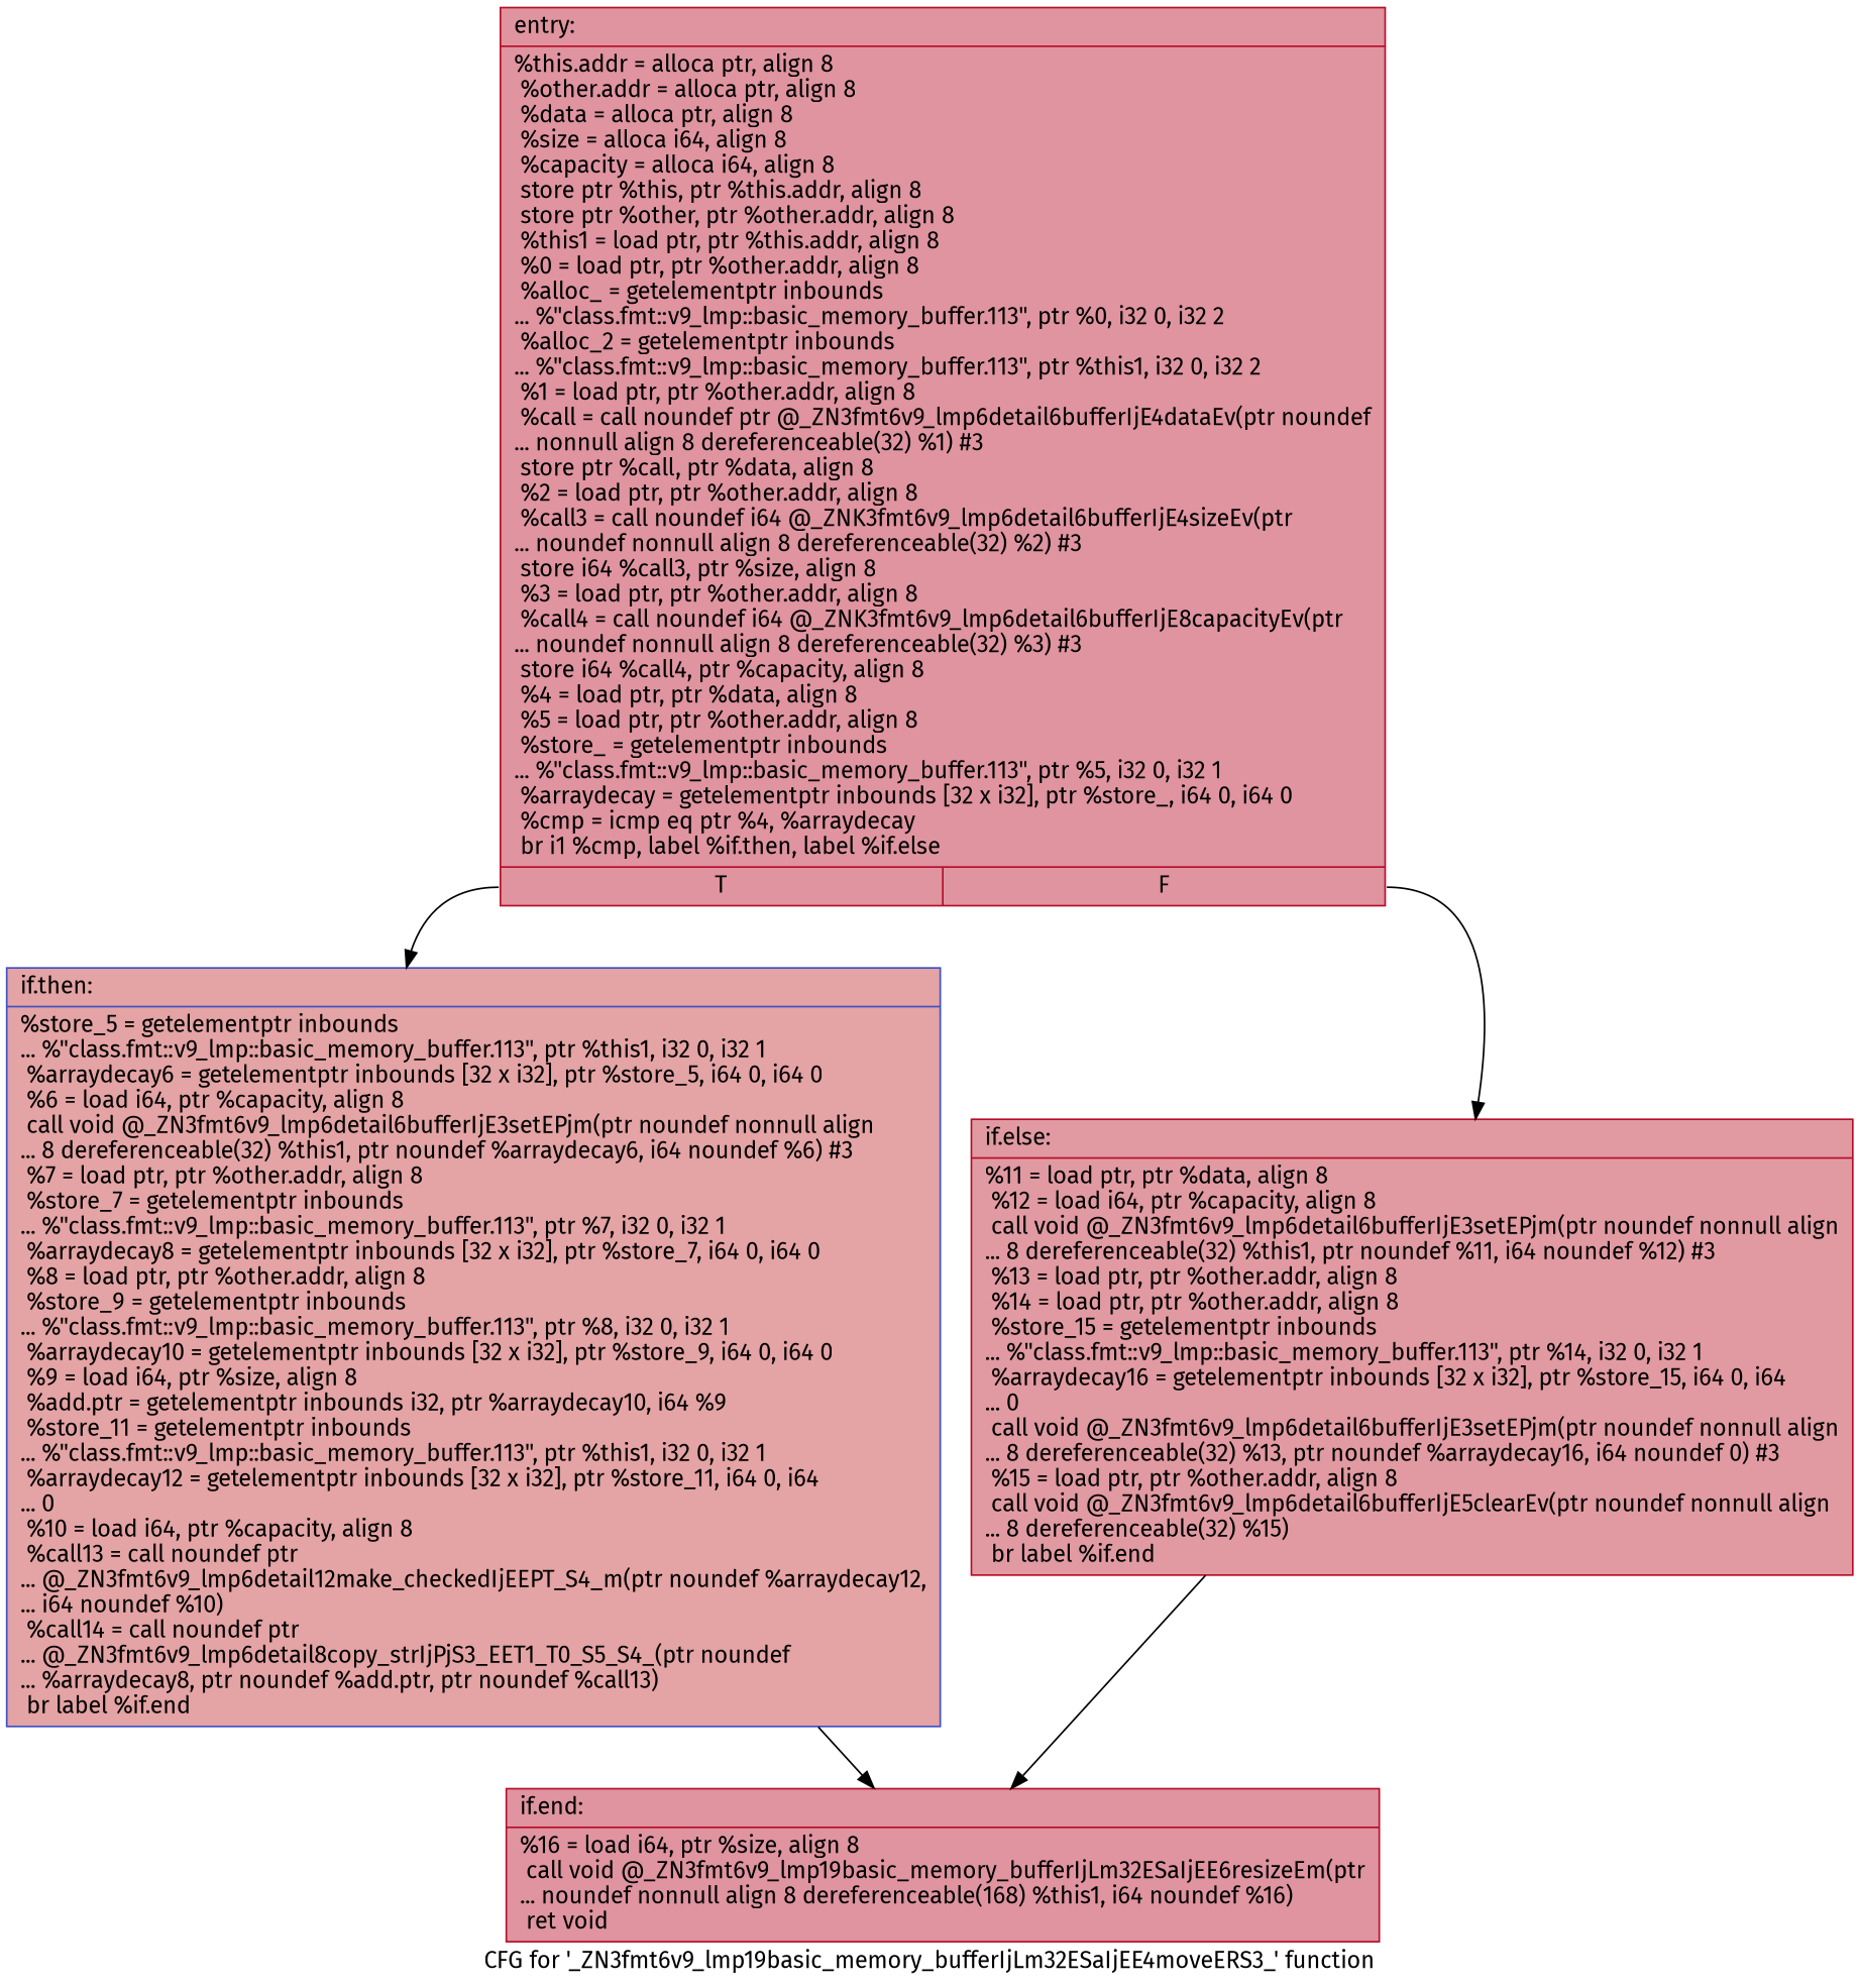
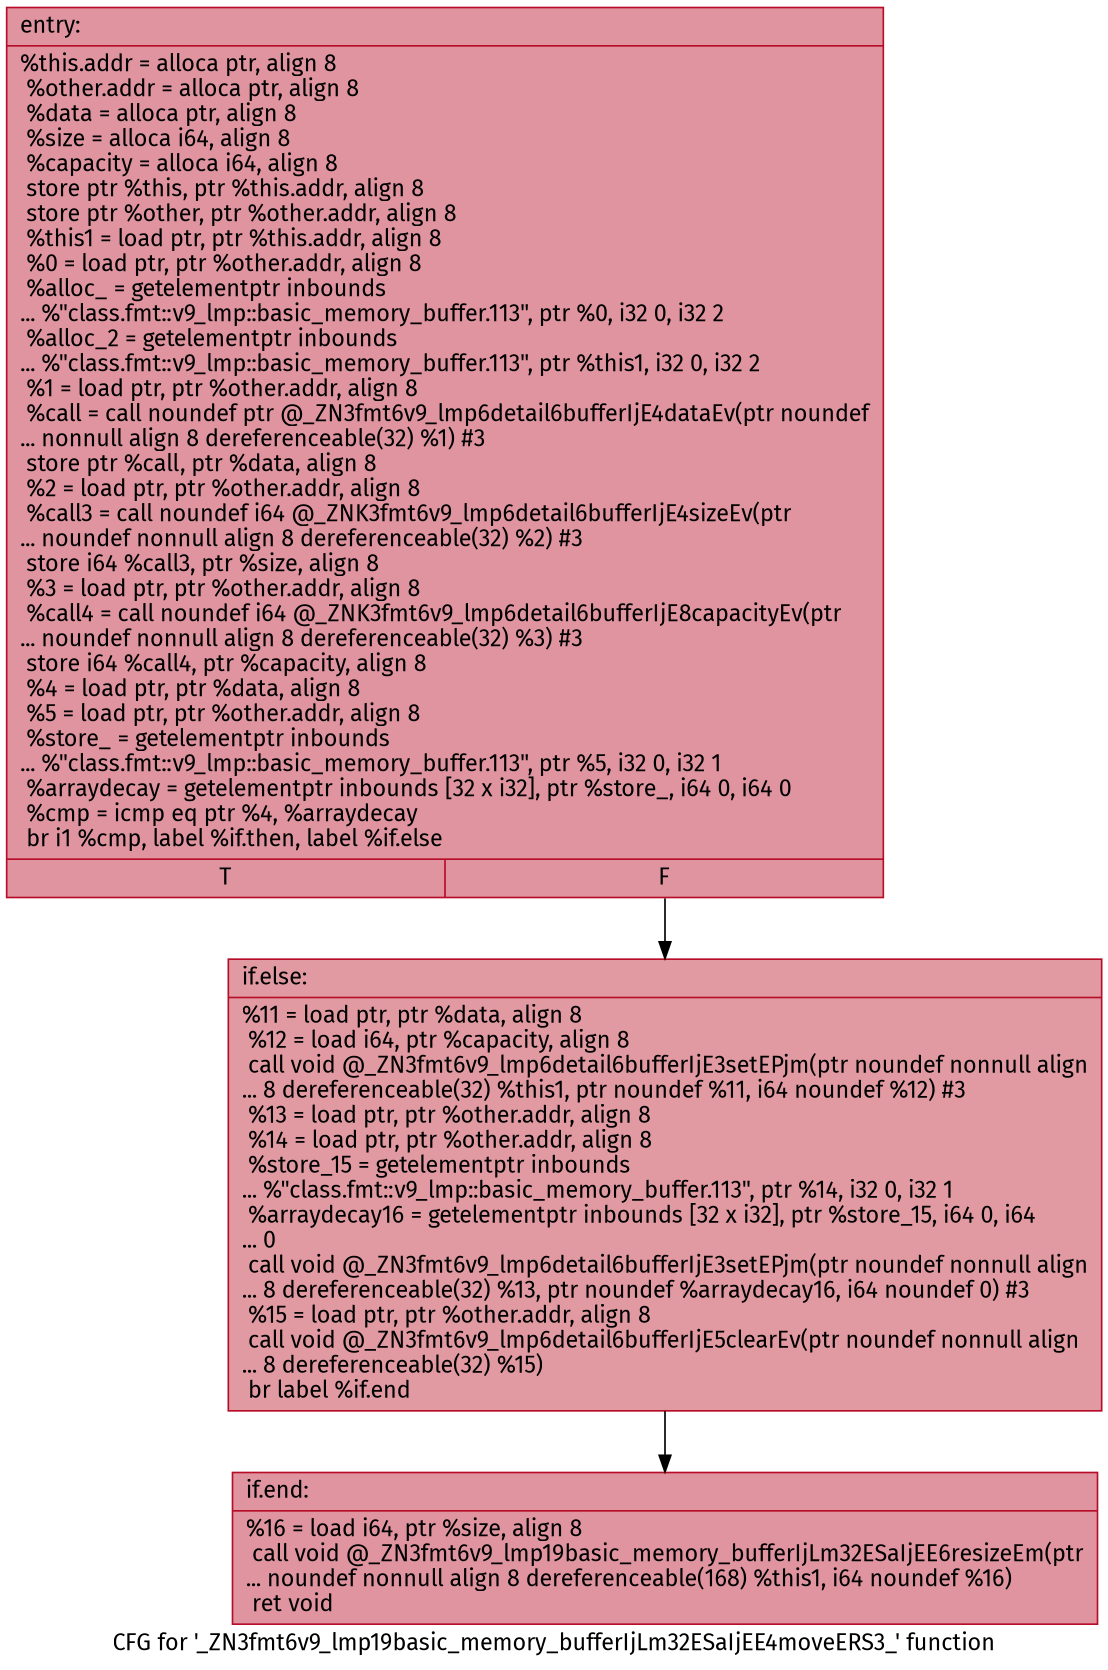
  digraph {
    label="CFG for '_ZN3fmt6v9_lmp19basic_memory_bufferIjLm32ESaIjEE4moveERS3_' function"
    fontname="Fira Sans"
    node [color="#b70d28ff" fillcolor="#b70d2870" fontname="Fira Sans" shape=record style=filled]
    edge [fontname="Fira Sans"]
    n1 [label="{entry:\l|  %this.addr = alloca ptr, align 8\l  %other.addr = alloca ptr, align 8\l  %data = alloca ptr, align 8\l  %size = alloca i64, align 8\l  %capacity = alloca i64, align 8\l  store ptr %this, ptr %this.addr, align 8\l  store ptr %other, ptr %other.addr, align 8\l  %this1 = load ptr, ptr %this.addr, align 8\l  %0 = load ptr, ptr %other.addr, align 8\l  %alloc_ = getelementptr inbounds\l... %\"class.fmt::v9_lmp::basic_memory_buffer.113\", ptr %0, i32 0, i32 2\l  %alloc_2 = getelementptr inbounds\l... %\"class.fmt::v9_lmp::basic_memory_buffer.113\", ptr %this1, i32 0, i32 2\l  %1 = load ptr, ptr %other.addr, align 8\l  %call = call noundef ptr @_ZN3fmt6v9_lmp6detail6bufferIjE4dataEv(ptr noundef\l... nonnull align 8 dereferenceable(32) %1) #3\l  store ptr %call, ptr %data, align 8\l  %2 = load ptr, ptr %other.addr, align 8\l  %call3 = call noundef i64 @_ZNK3fmt6v9_lmp6detail6bufferIjE4sizeEv(ptr\l... noundef nonnull align 8 dereferenceable(32) %2) #3\l  store i64 %call3, ptr %size, align 8\l  %3 = load ptr, ptr %other.addr, align 8\l  %call4 = call noundef i64 @_ZNK3fmt6v9_lmp6detail6bufferIjE8capacityEv(ptr\l... noundef nonnull align 8 dereferenceable(32) %3) #3\l  store i64 %call4, ptr %capacity, align 8\l  %4 = load ptr, ptr %data, align 8\l  %5 = load ptr, ptr %other.addr, align 8\l  %store_ = getelementptr inbounds\l... %\"class.fmt::v9_lmp::basic_memory_buffer.113\", ptr %5, i32 0, i32 1\l  %arraydecay = getelementptr inbounds [32 x i32], ptr %store_, i64 0, i64 0\l  %cmp = icmp eq ptr %4, %arraydecay\l  br i1 %cmp, label %if.then, label %if.else\l|{<s0>T|<s1>F}}"]
-   n2 [color="#3d50c3ff" fillcolor="#c32e3170" label="{if.then:\l|  %store_5 = getelementptr inbounds\l... %\"class.fmt::v9_lmp::basic_memory_buffer.113\", ptr %this1, i32 0, i32 1\l  %arraydecay6 = getelementptr inbounds [32 x i32], ptr %store_5, i64 0, i64 0\l  %6 = load i64, ptr %capacity, align 8\l  call void @_ZN3fmt6v9_lmp6detail6bufferIjE3setEPjm(ptr noundef nonnull align\l... 8 dereferenceable(32) %this1, ptr noundef %arraydecay6, i64 noundef %6) #3\l  %7 = load ptr, ptr %other.addr, align 8\l  %store_7 = getelementptr inbounds\l... %\"class.fmt::v9_lmp::basic_memory_buffer.113\", ptr %7, i32 0, i32 1\l  %arraydecay8 = getelementptr inbounds [32 x i32], ptr %store_7, i64 0, i64 0\l  %8 = load ptr, ptr %other.addr, align 8\l  %store_9 = getelementptr inbounds\l... %\"class.fmt::v9_lmp::basic_memory_buffer.113\", ptr %8, i32 0, i32 1\l  %arraydecay10 = getelementptr inbounds [32 x i32], ptr %store_9, i64 0, i64 0\l  %9 = load i64, ptr %size, align 8\l  %add.ptr = getelementptr inbounds i32, ptr %arraydecay10, i64 %9\l  %store_11 = getelementptr inbounds\l... %\"class.fmt::v9_lmp::basic_memory_buffer.113\", ptr %this1, i32 0, i32 1\l  %arraydecay12 = getelementptr inbounds [32 x i32], ptr %store_11, i64 0, i64\l... 0\l  %10 = load i64, ptr %capacity, align 8\l  %call13 = call noundef ptr\l... @_ZN3fmt6v9_lmp6detail12make_checkedIjEEPT_S4_m(ptr noundef %arraydecay12,\l... i64 noundef %10)\l  %call14 = call noundef ptr\l... @_ZN3fmt6v9_lmp6detail8copy_strIjPjS3_EET1_T0_S5_S4_(ptr noundef\l... %arraydecay8, ptr noundef %add.ptr, ptr noundef %call13)\l  br label %if.end\l}"]
    n3 [fillcolor="#bb1b2c70" label="{if.else:\l|  %11 = load ptr, ptr %data, align 8\l  %12 = load i64, ptr %capacity, align 8\l  call void @_ZN3fmt6v9_lmp6detail6bufferIjE3setEPjm(ptr noundef nonnull align\l... 8 dereferenceable(32) %this1, ptr noundef %11, i64 noundef %12) #3\l  %13 = load ptr, ptr %other.addr, align 8\l  %14 = load ptr, ptr %other.addr, align 8\l  %store_15 = getelementptr inbounds\l... %\"class.fmt::v9_lmp::basic_memory_buffer.113\", ptr %14, i32 0, i32 1\l  %arraydecay16 = getelementptr inbounds [32 x i32], ptr %store_15, i64 0, i64\l... 0\l  call void @_ZN3fmt6v9_lmp6detail6bufferIjE3setEPjm(ptr noundef nonnull align\l... 8 dereferenceable(32) %13, ptr noundef %arraydecay16, i64 noundef 0) #3\l  %15 = load ptr, ptr %other.addr, align 8\l  call void @_ZN3fmt6v9_lmp6detail6bufferIjE5clearEv(ptr noundef nonnull align\l... 8 dereferenceable(32) %15)\l  br label %if.end\l}"]
    n4 [label="{if.end:\l|  %16 = load i64, ptr %size, align 8\l  call void @_ZN3fmt6v9_lmp19basic_memory_bufferIjLm32ESaIjEE6resizeEm(ptr\l... noundef nonnull align 8 dereferenceable(168) %this1, i64 noundef %16)\l  ret void\l}"]
-   n1 -> n2 [tailport=s0]
    n1 -> n3 [tailport=s1]
-   n2 -> n4
    n3 -> n4
  }
